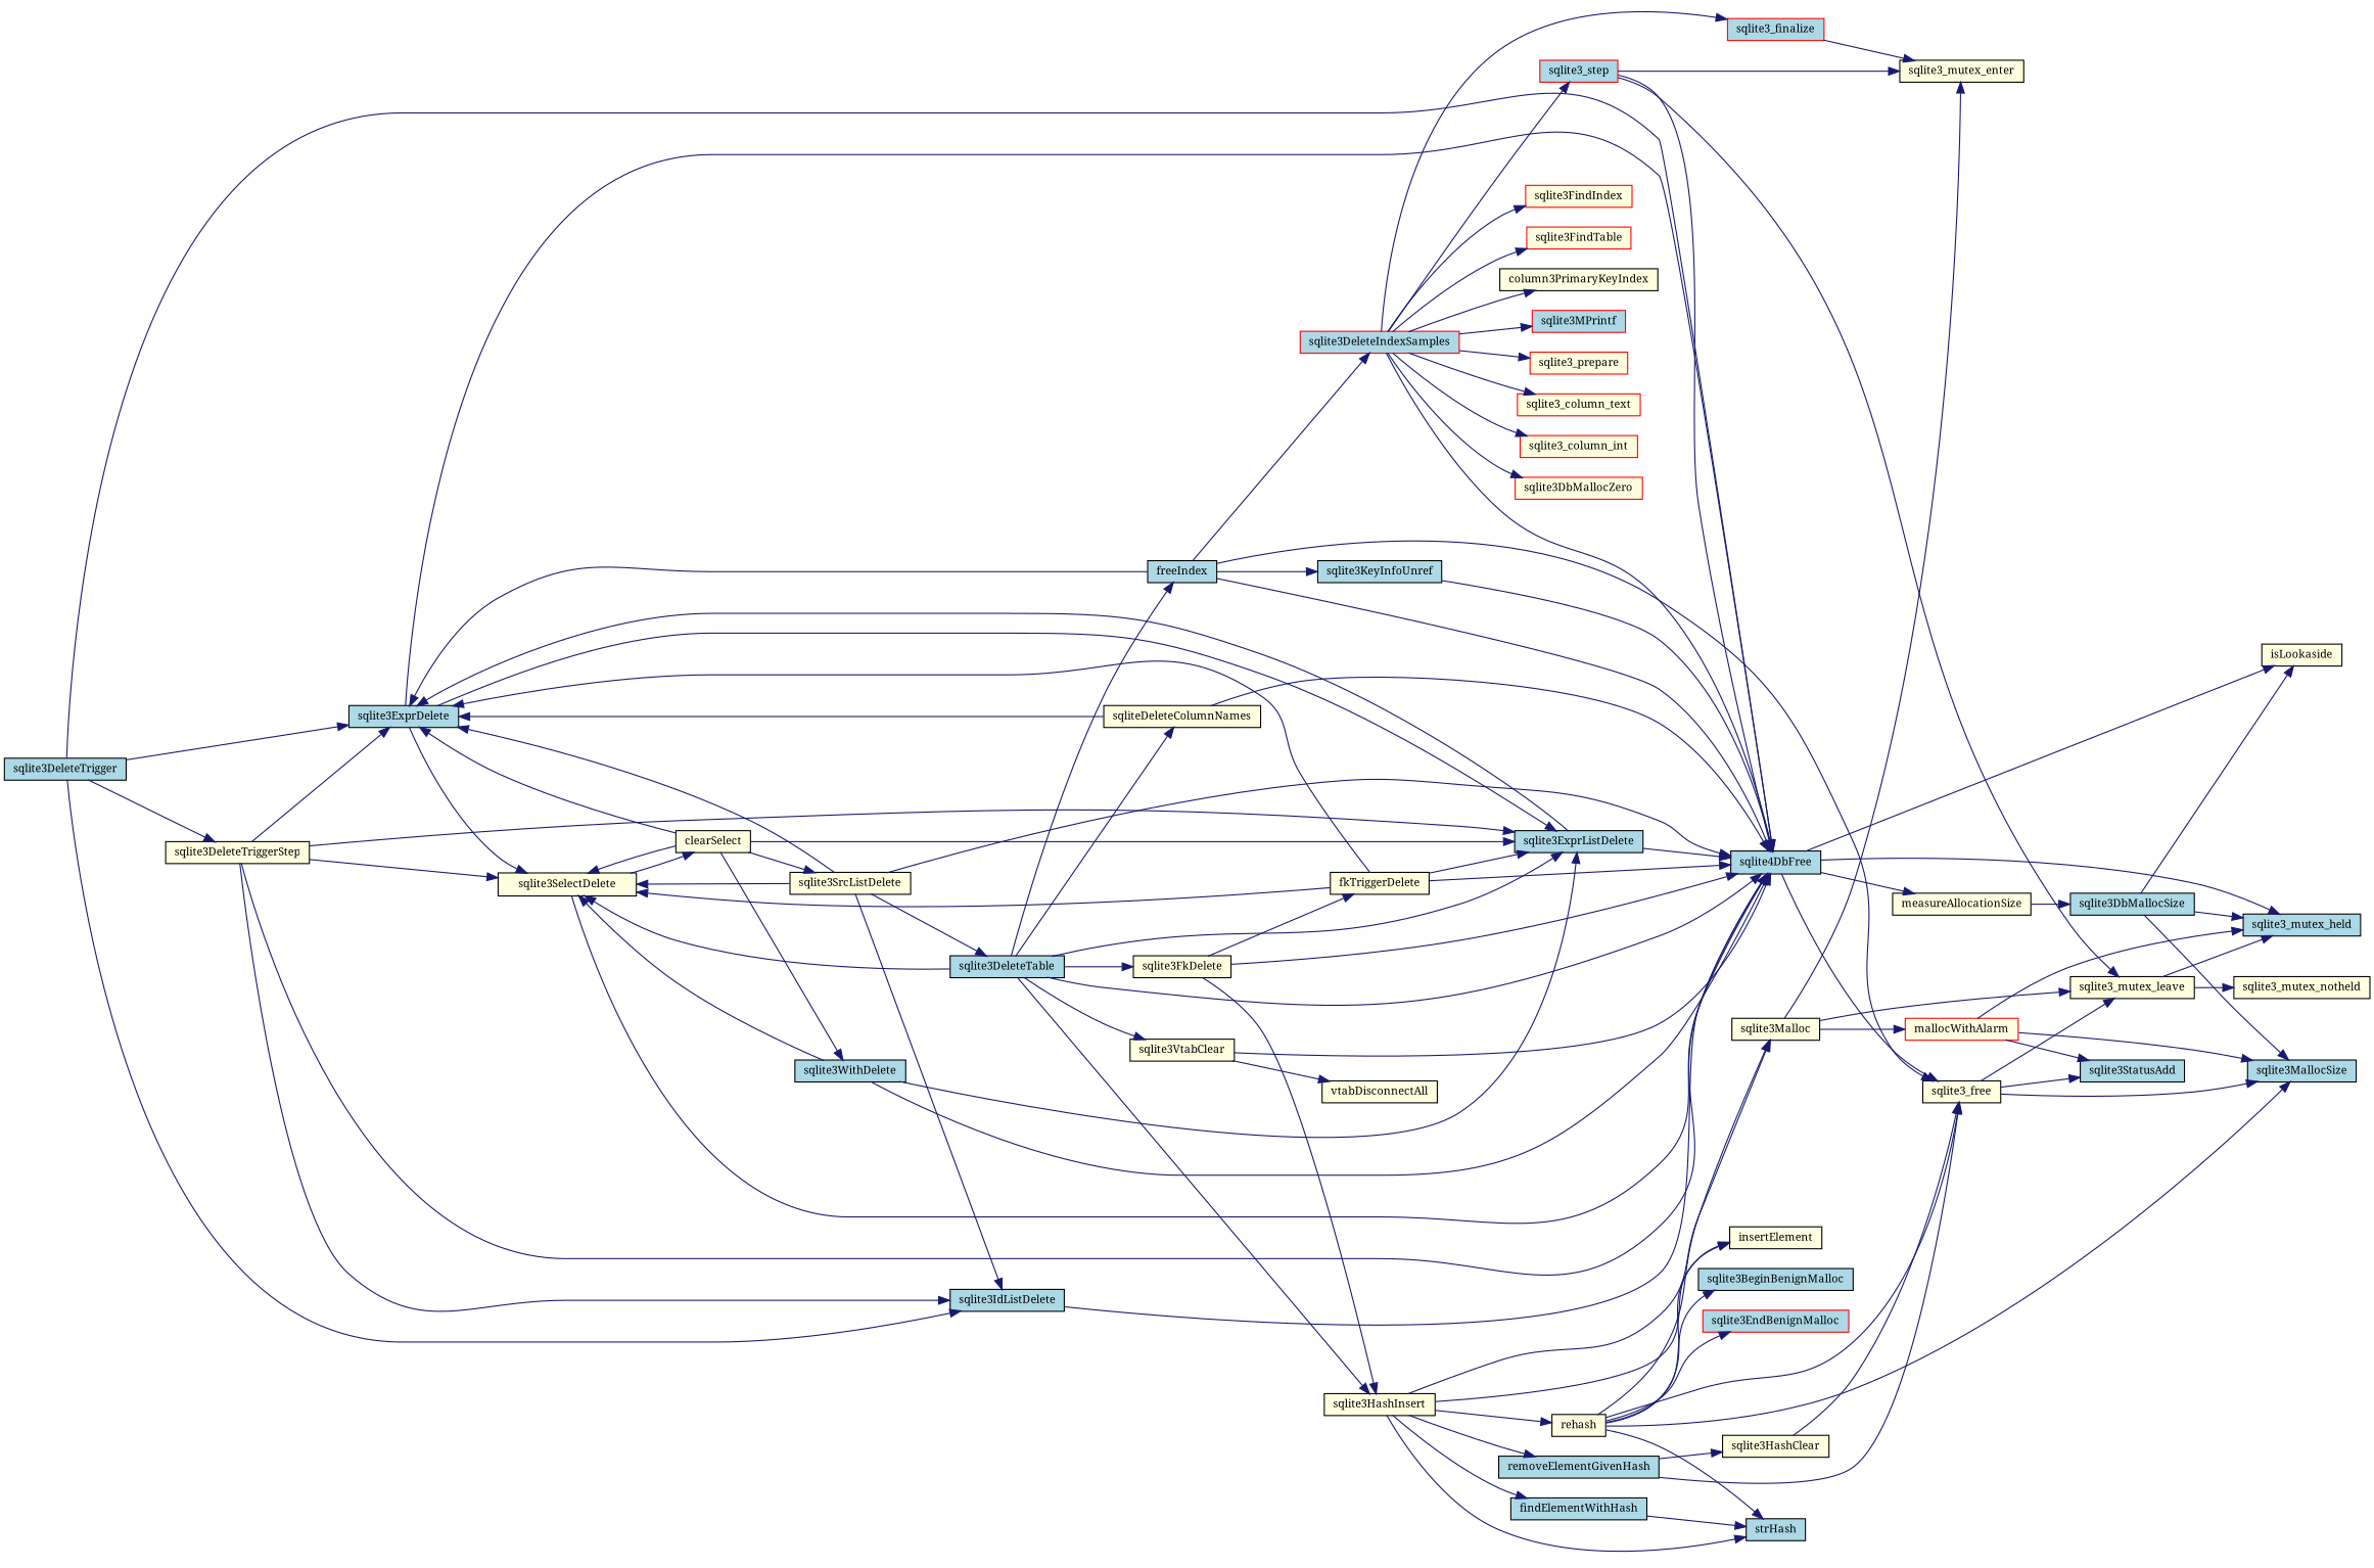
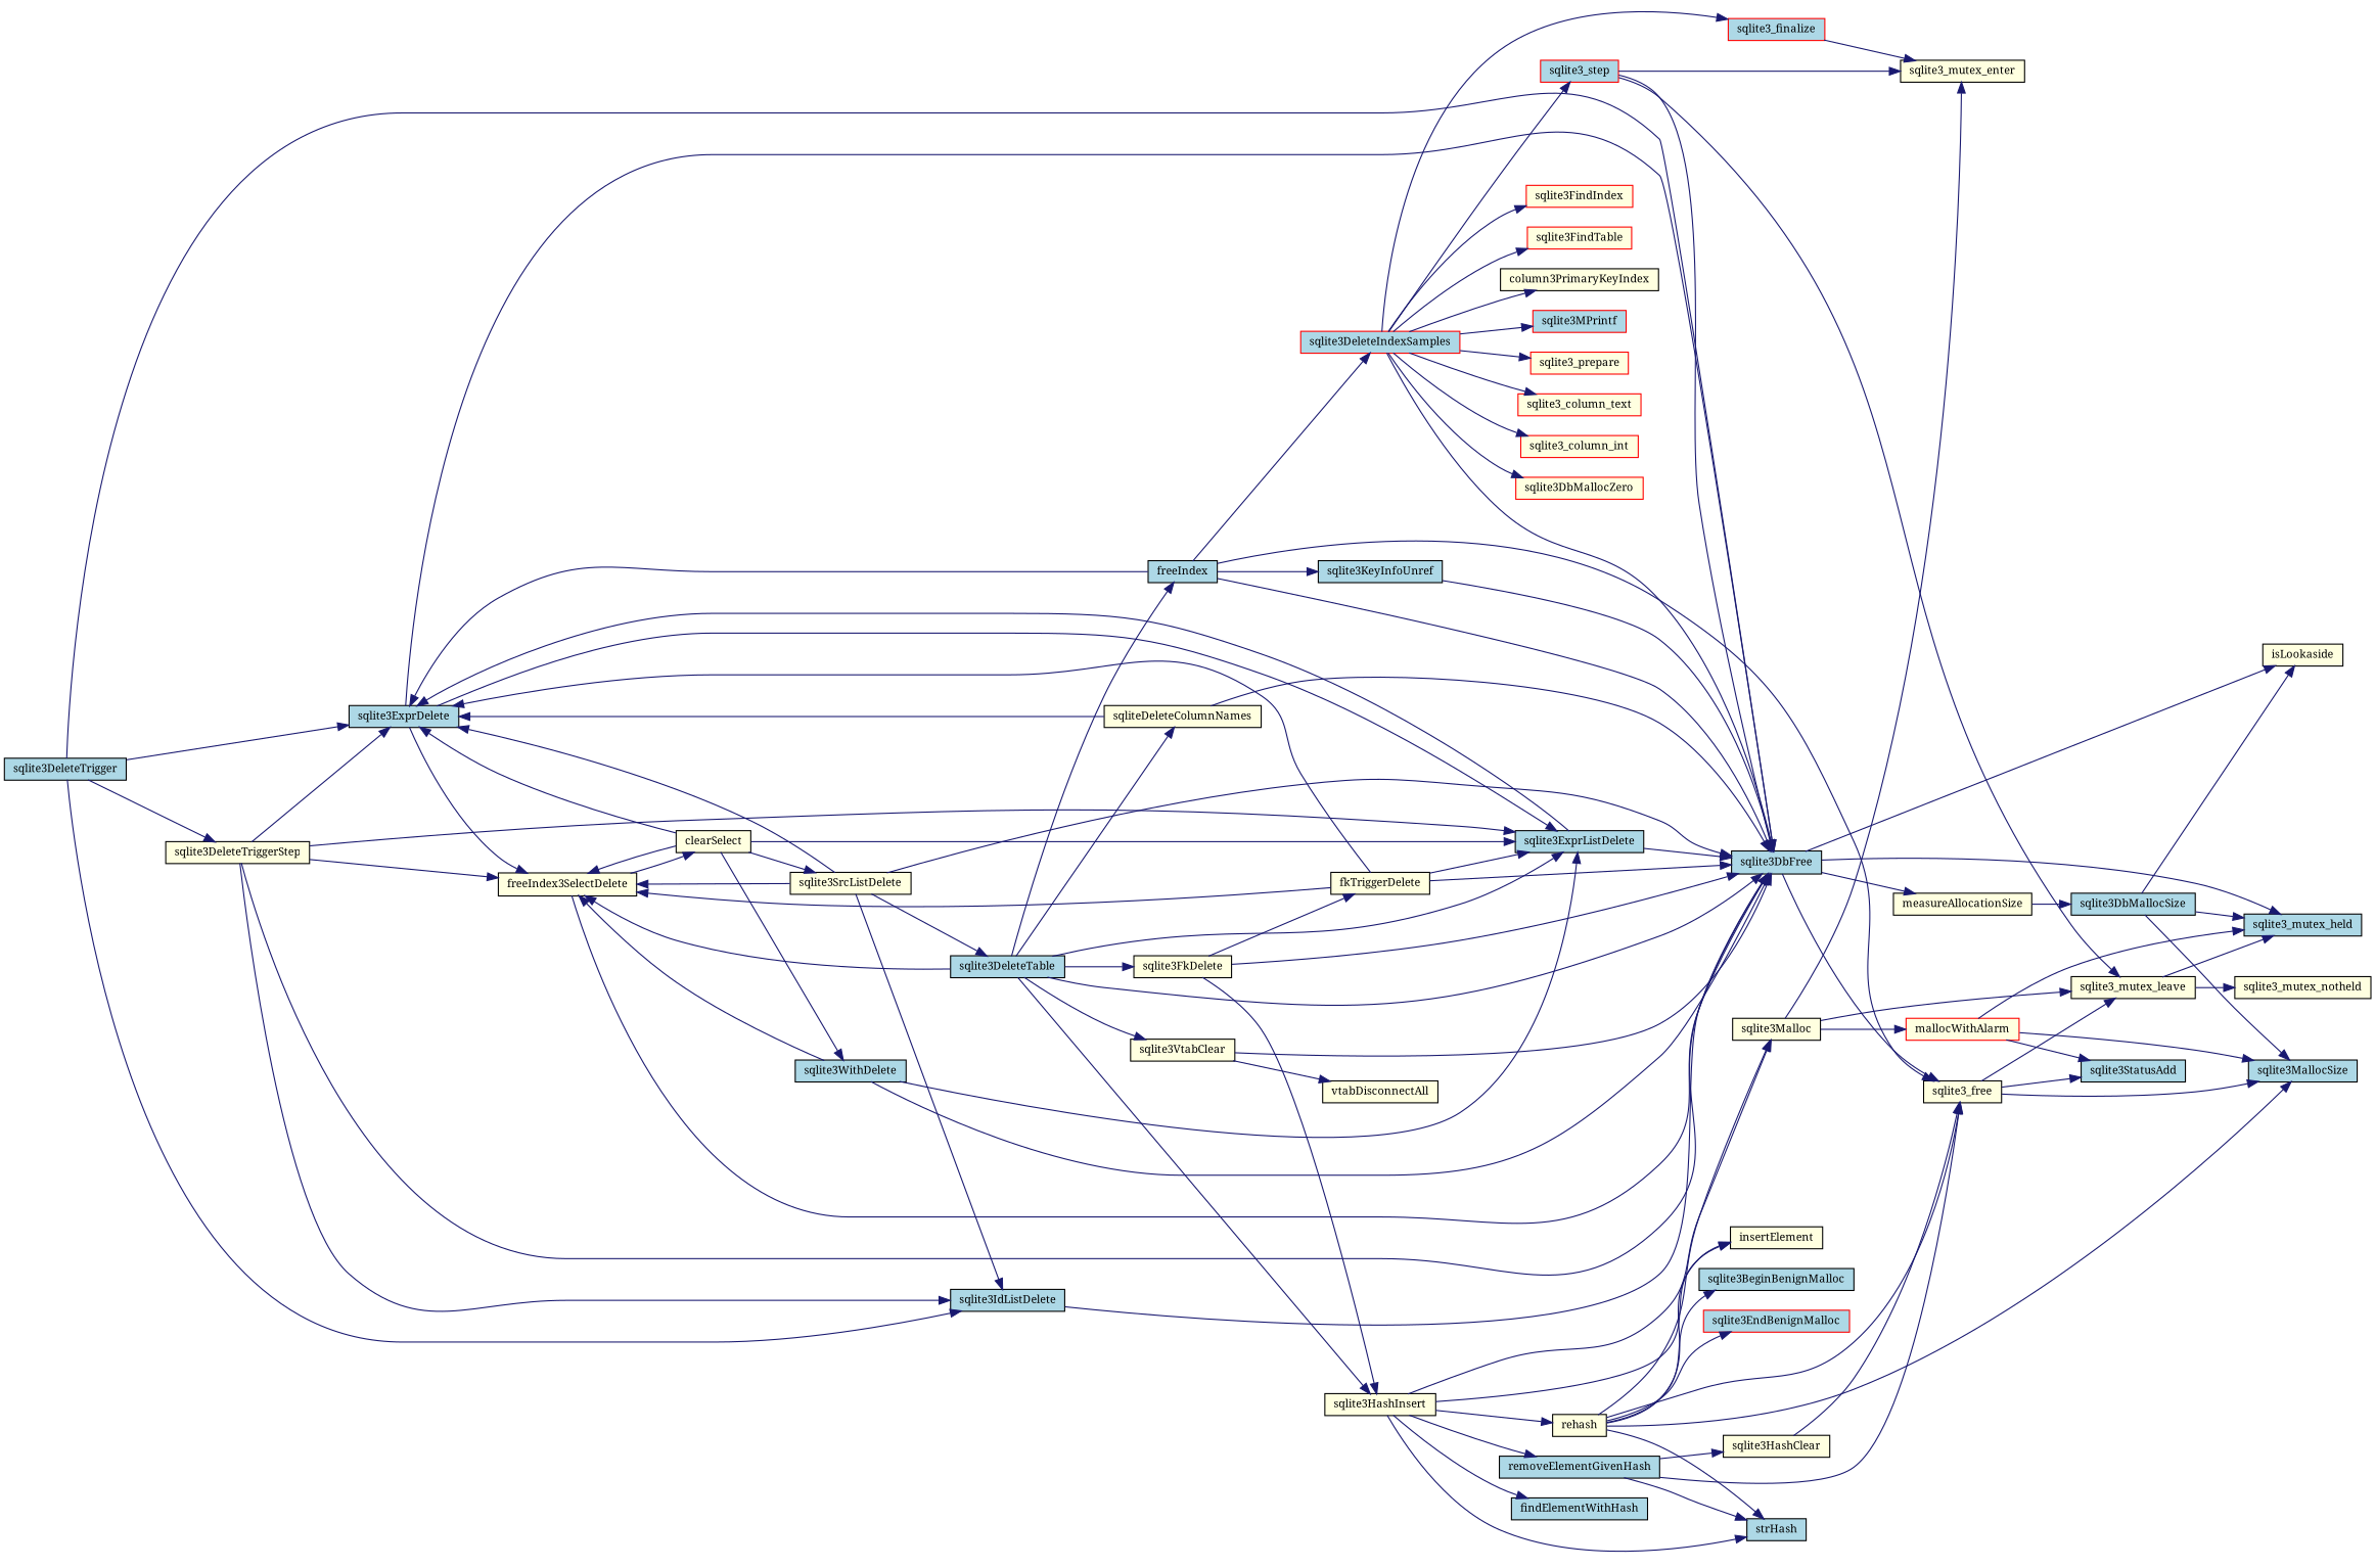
  digraph {
    fontname="Noto Serif"
    rankdir=LR
    node [color=black fillcolor=lightyellow fontname="Noto Serif" fontsize=10 shape=record style=filled]
    edge [color=midnightblue fontname="Noto Serif" fontsize=10 labelfontname=FreeSans labelfontsize=10 style=solid]
    n1 [fillcolor=lightblue fontcolor=black height=0.2 label=sqlite3DeleteTrigger width=0.4]
    n2 [height=0.2 label=sqlite3DeleteTriggerStep width=0.4]
    n3 [fillcolor=lightblue height=0.2 label=sqlite3ExprDelete width=0.4]
-   n4 [fillcolor=lightblue height=0.2 label=sqlite4DbFree width=0.4]
+   n4 [fillcolor=lightblue height=0.2 label=sqlite3DbFree width=0.4]
    n5 [fillcolor=lightblue height=0.2 label=sqlite3IdListDelete width=0.4]
-   n6 [height=0.2 label=sqlite3SelectDelete width=0.4]
+   n6 [height=0.2 label=freeIndex3SelectDelete width=0.4]
    n7 [fillcolor=lightblue height=0.2 label=sqlite3ExprListDelete width=0.4]
    n8 [fillcolor=lightblue height=0.2 label=sqlite3_mutex_held width=0.4]
    n9 [height=0.2 label=measureAllocationSize width=0.4]
    n10 [height=0.2 label=isLookaside width=0.4]
    n11 [height=0.2 label=sqlite3_free width=0.4]
    n12 [height=0.2 label=clearSelect width=0.4]
    n13 [fillcolor=lightblue height=0.2 label=sqlite3DbMallocSize width=0.4]
    n14 [fillcolor=lightblue height=0.2 label=sqlite3MallocSize width=0.4]
    n15 [fillcolor=lightblue height=0.2 label=sqlite3StatusAdd width=0.4]
    n16 [height=0.2 label=sqlite3_mutex_leave width=0.4]
    n17 [height=0.2 label=sqlite3_mutex_enter width=0.4]
    n18 [height=0.2 label=sqlite3_mutex_notheld width=0.4]
    n19 [height=0.2 label=sqlite3SrcListDelete width=0.4]
    n20 [fillcolor=lightblue height=0.2 label=sqlite3WithDelete width=0.4]
    n21 [fillcolor=lightblue height=0.2 label=sqlite3DeleteTable width=0.4]
    n22 [height=0.2 label=sqlite3HashInsert width=0.4]
    n23 [fillcolor=lightblue height=0.2 label=freeIndex width=0.4]
    n24 [height=0.2 label=sqlite3FkDelete width=0.4]
    n25 [height=0.2 label=sqliteDeleteColumnNames width=0.4]
    n26 [height=0.2 label=sqlite3VtabClear width=0.4]
    n27 [fillcolor=lightblue height=0.2 label=findElementWithHash width=0.4]
    n28 [fillcolor=lightblue height=0.2 label=strHash width=0.4]
    n29 [fillcolor=lightblue height=0.2 label=removeElementGivenHash width=0.4]
    n30 [height=0.2 label=sqlite3Malloc width=0.4]
    n31 [height=0.2 label=rehash width=0.4]
    n32 [height=0.2 label=insertElement width=0.4]
    n33 [color=red fillcolor=lightblue height=0.2 label=sqlite3DeleteIndexSamples width=0.4]
    n34 [fillcolor=lightblue height=0.2 label=sqlite3KeyInfoUnref width=0.4]
    n35 [height=0.2 label=fkTriggerDelete width=0.4]
    n36 [height=0.2 label=vtabDisconnectAll width=0.4]
    n37 [height=0.2 label=sqlite3HashClear width=0.4]
    n38 [color=red height=0.2 label=mallocWithAlarm width=0.4]
    n39 [fillcolor=lightblue height=0.2 label=sqlite3BeginBenignMalloc width=0.4]
    n40 [color=red fillcolor=lightblue height=0.2 label=sqlite3EndBenignMalloc width=0.4]
    n41 [color=red height=0.2 label=sqlite3FindIndex width=0.4]
    n42 [color=red height=0.2 label=sqlite3FindTable width=0.4]
    n43 [height=0.2 label=column3PrimaryKeyIndex width=0.4]
    n44 [color=red fillcolor=lightblue height=0.2 label=sqlite3MPrintf width=0.4]
    n45 [color=red height=0.2 label=sqlite3_prepare width=0.4]
    n46 [color=red fillcolor=lightblue height=0.2 label=sqlite3_step width=0.4]
    n47 [color=red height=0.2 label=sqlite3_column_text width=0.4]
    n48 [color=red height=0.2 label=sqlite3_column_int width=0.4]
    n49 [color=red height=0.2 label=sqlite3DbMallocZero width=0.4]
    n50 [color=red fillcolor=lightblue height=0.2 label=sqlite3_finalize width=0.4]
    n1 -> n2
    n1 -> n3
    n1 -> n4
    n1 -> n5
    n2 -> n3
    n2 -> n4
    n2 -> n5
    n2 -> n6
    n2 -> n7
    n3 -> n4
    n3 -> n6
    n3 -> n7
    n4 -> n8
    n4 -> n9
    n4 -> n10
    n4 -> n11
    n5 -> n4
    n6 -> n4
    n6 -> n12
    n7 -> n3
    n7 -> n4
    n9 -> n13
    n11 -> n14
    n11 -> n15
    n11 -> n16
    n12 -> n3
    n12 -> n6
    n12 -> n7
    n12 -> n19
    n12 -> n20
    n13 -> n8
    n13 -> n10
    n13 -> n14
    n16 -> n8
    n16 -> n18
    n19 -> n3
    n19 -> n4
    n19 -> n5
    n19 -> n6
    n19 -> n21
    n20 -> n4
    n20 -> n6
    n20 -> n7
    n21 -> n4
    n21 -> n6
    n21 -> n7
    n21 -> n22
    n21 -> n23
    n21 -> n24
    n21 -> n25
    n21 -> n26
    n22 -> n27
    n22 -> n28
    n22 -> n29
    n22 -> n30
    n22 -> n31
    n22 -> n32
    n23 -> n3
    n23 -> n4
    n23 -> n11
    n23 -> n33
    n23 -> n34
    n24 -> n4
    n24 -> n22
    n24 -> n35
    n25 -> n3
    n25 -> n4
    n26 -> n4
    n26 -> n36
-   n27 -> n28
+   n29 -> n28
    n29 -> n11
    n29 -> n37
    n30 -> n16
    n30 -> n17
    n30 -> n38
    n31 -> n11
    n31 -> n14
    n31 -> n28
    n31 -> n30
    n31 -> n32
    n31 -> n39
    n31 -> n40
    n33 -> n4
    n33 -> n41
    n33 -> n42
    n33 -> n43
    n33 -> n44
    n33 -> n45
    n33 -> n46
    n33 -> n47
    n33 -> n48
    n33 -> n49
    n33 -> n50
    n34 -> n4
    n35 -> n3
    n35 -> n4
    n35 -> n6
    n35 -> n7
    n37 -> n11
    n38 -> n8
    n38 -> n14
    n38 -> n15
    n46 -> n4
    n46 -> n16
    n46 -> n17
    n50 -> n17
  }
